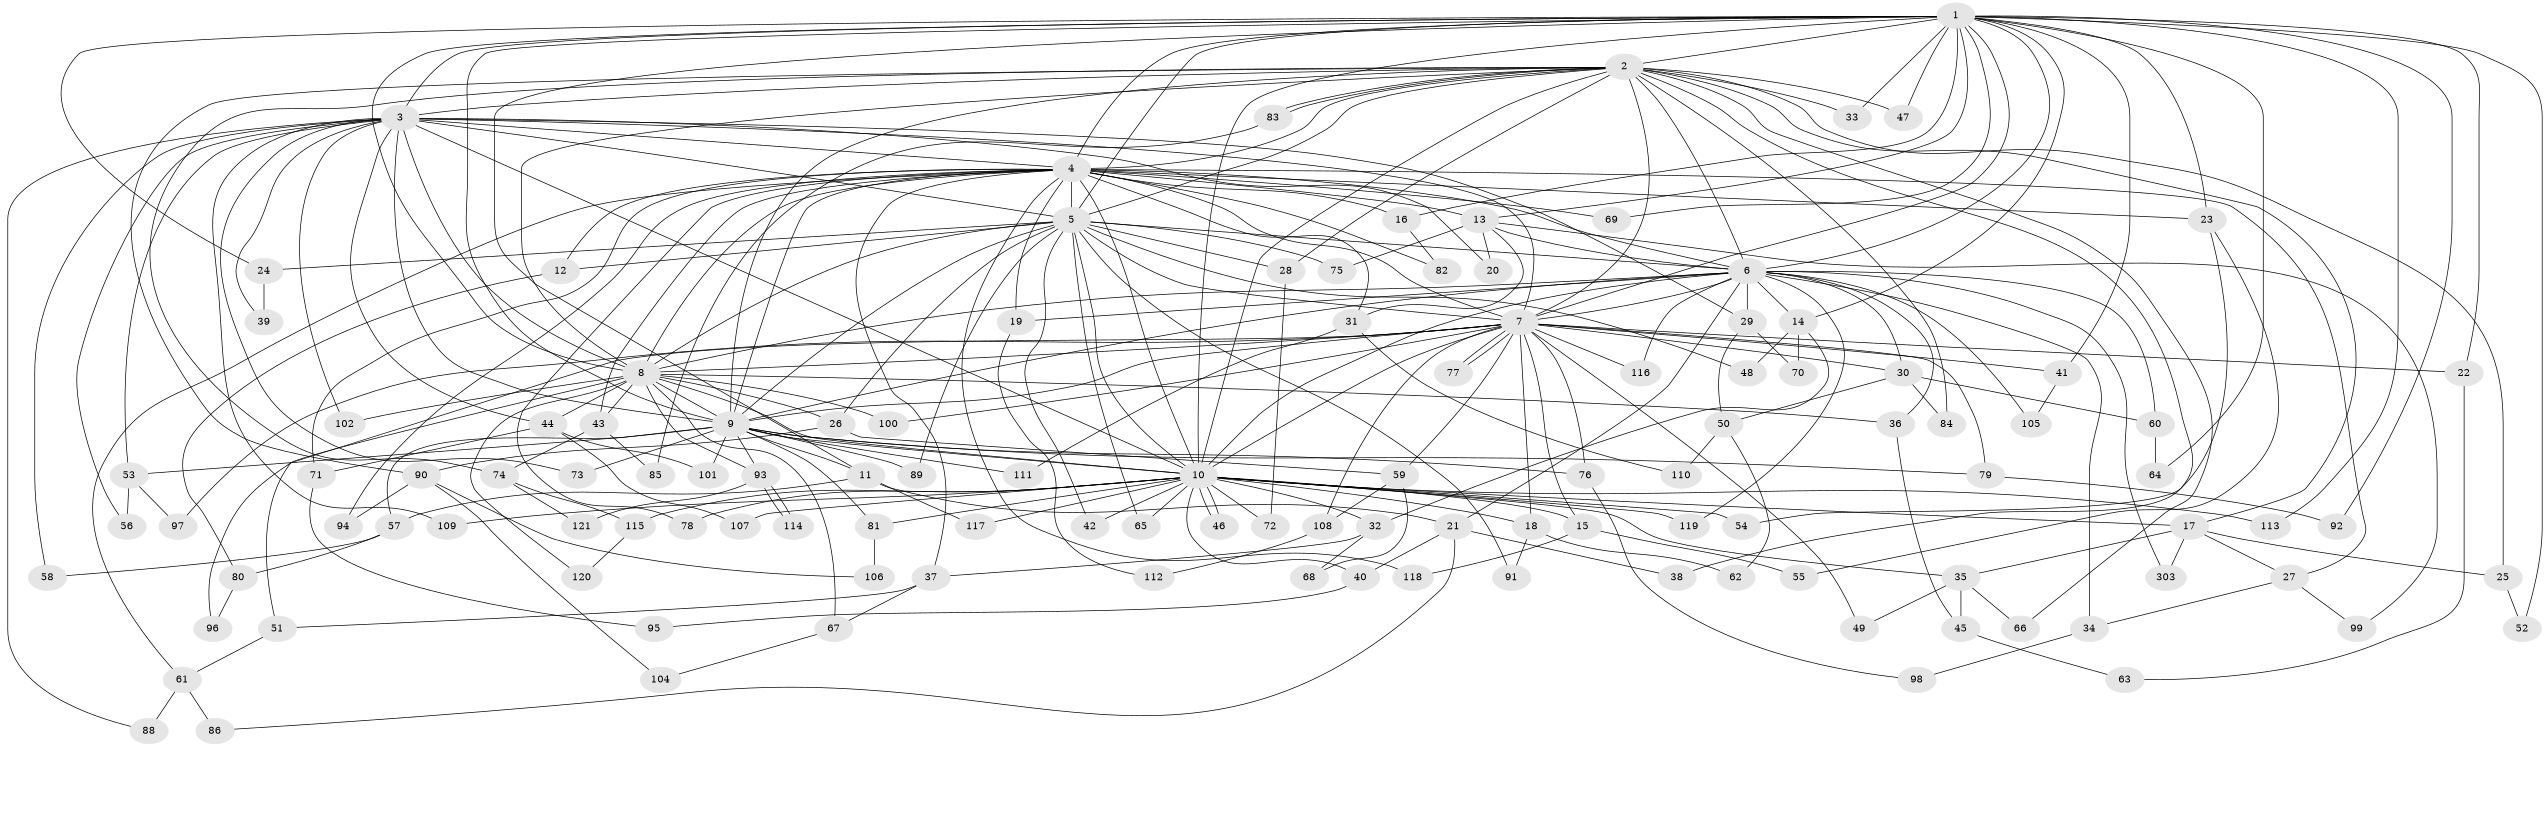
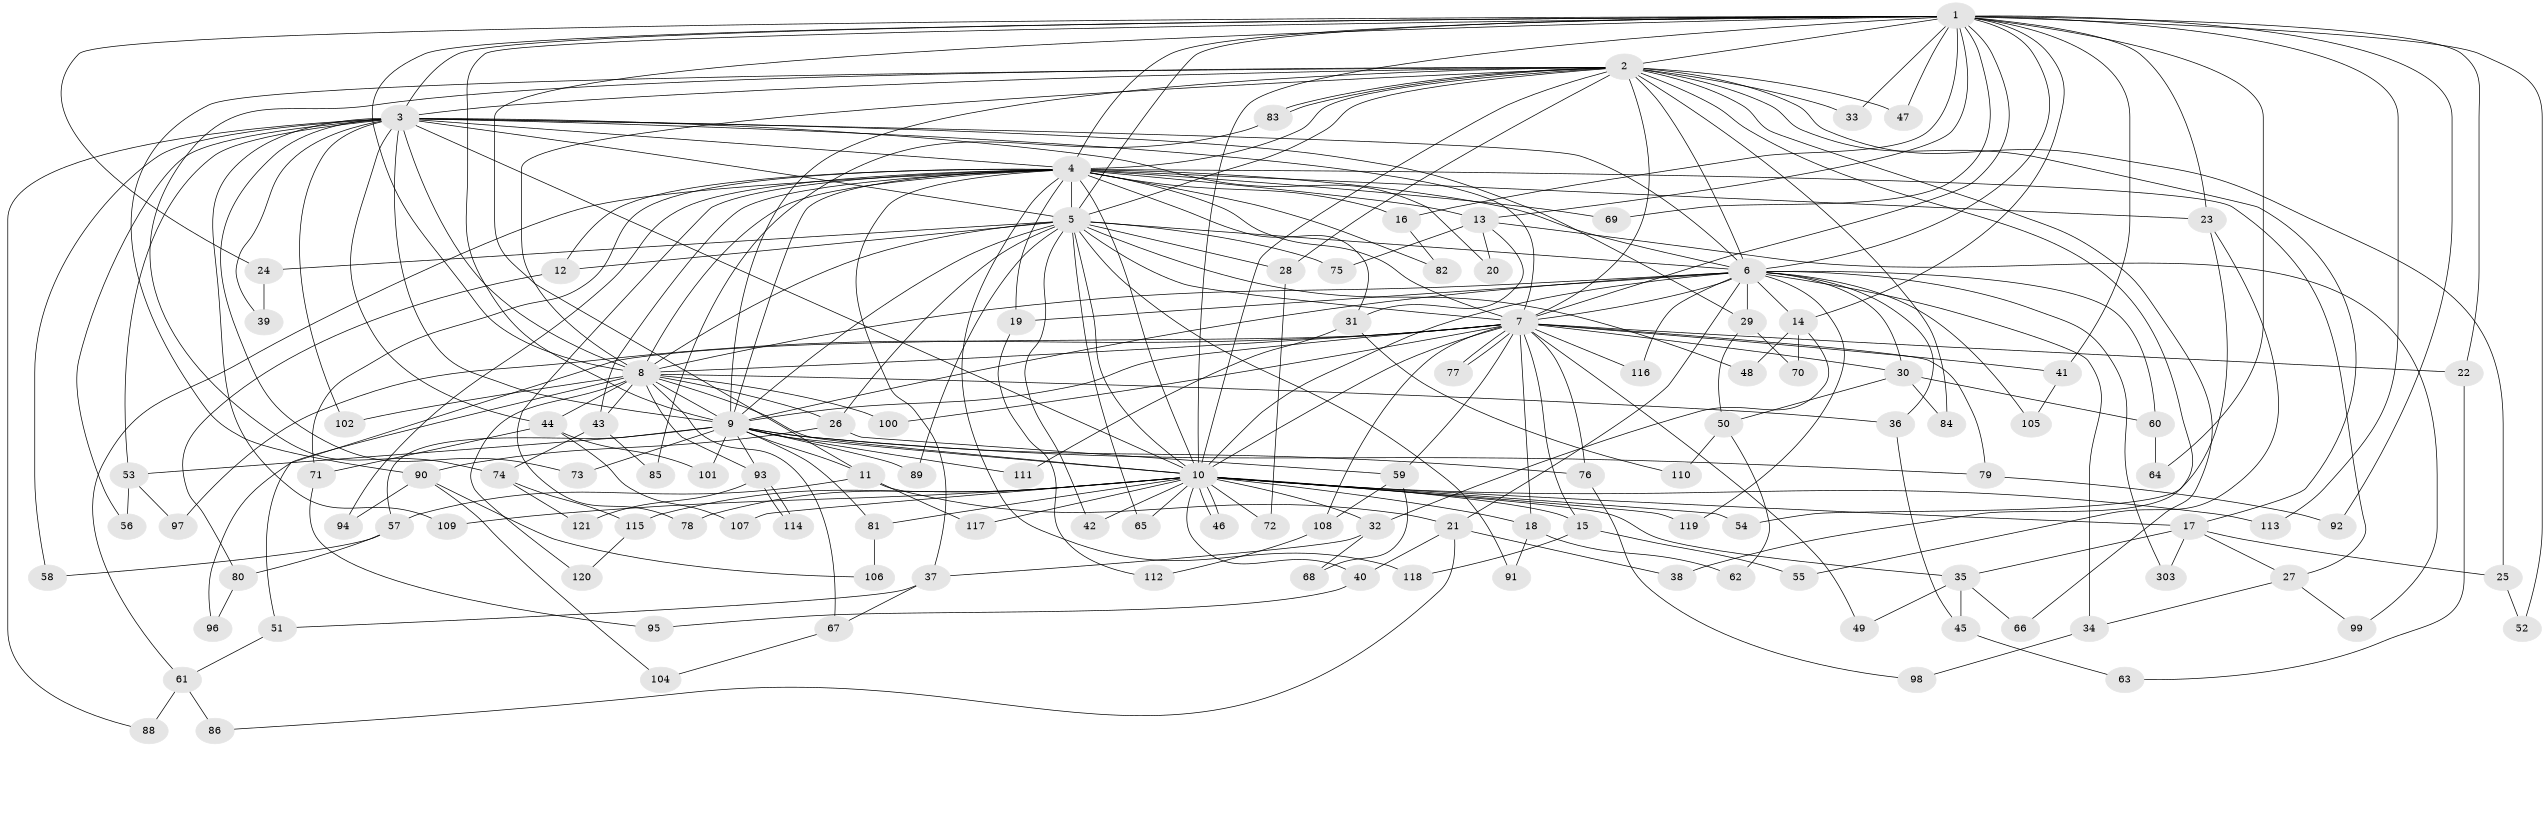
  graph {
    node [color=gray90 style=filled]
    1
    2
    3
    4
    5
    6
    7
    8
    9
    10
    11
    13
    14
    16
    22
    23
    24
    33
    41
    47
    52
    64
    69
    92
    113
    17
    25
    28
    38
    66
    74
    83
    84
    90
    20
    29
    39
    44
    53
    56
    58
    73
    88
    102
    109
    12
    19
    27
    31
    37
    43
    61
    71
    78
    82
    94
    118
    26
    42
    48
    65
    75
    89
    91
    21
    30
    34
    36
    60
    n70 [label=303]
    105
    116
    119
    15
    18
    49
    51
    59
    76
    77
    79
    97
    100
    108
    67
    93
    96
    120
    57
    81
    101
    111
    32
    35
    40
    46
    54
    72
    107
    115
    117
    99
    70
    63
    55
    121
    85
    104
    106
    50
    80
    112
    110
    86
    95
    98
    45
    62
    68
    114
    1 -- 2
    1 -- 3
    1 -- 4
    1 -- 5
    1 -- 6
    1 -- 7
    1 -- 8
    1 -- 9
    1 -- 10
    1 -- 11
    1 -- 13
    1 -- 14
    1 -- 16
    1 -- 22
    1 -- 23
    1 -- 24
    1 -- 33
    1 -- 41
    1 -- 47
    1 -- 52
    1 -- 64
    1 -- 69
    1 -- 92
    1 -- 113
    2 -- 3
    2 -- 4
    2 -- 5
    2 -- 6
    2 -- 7
    2 -- 8
    2 -- 9
    2 -- 10
    2 -- 33
    2 -- 47
    2 -- 17
    2 -- 25
    2 -- 28
    2 -- 38
    2 -- 66
    2 -- 74
    2 -- 83
    2 -- 83
    2 -- 84
    2 -- 90
    3 -- 4
    3 -- 5
-   13 -- 6
+   3 -- 6
    3 -- 7
    3 -- 8
    3 -- 9
    3 -- 10
    3 -- 20
    3 -- 29
    3 -- 39
    3 -- 44
    3 -- 53
    3 -- 56
    3 -- 58
    3 -- 73
    3 -- 88
    3 -- 102
    3 -- 109
    4 -- 5
    4 -- 6
    4 -- 7
    4 -- 8
    4 -- 9
    4 -- 10
    4 -- 13
    4 -- 16
    4 -- 23
    4 -- 69
    4 -- 12
    4 -- 19
    4 -- 27
    4 -- 31
    4 -- 37
    4 -- 43
    4 -- 61
    4 -- 71
    4 -- 78
    4 -- 82
    4 -- 94
    4 -- 118
    5 -- 6
    5 -- 7
    5 -- 8
    5 -- 9
    5 -- 10
    5 -- 24
    5 -- 28
    5 -- 12
    5 -- 26
    5 -- 42
    5 -- 48
    5 -- 65
    5 -- 75
    5 -- 89
    5 -- 91
    6 -- 7
    6 -- 8
    6 -- 9
    6 -- 10
    6 -- 14
    6 -- 29
    6 -- 19
    6 -- 21
    6 -- 30
    6 -- 34
    6 -- 36
    6 -- 60
    6 -- n70
    6 -- 105
    6 -- 116
    6 -- 119
    7 -- 8
    7 -- 9
    7 -- 10
    7 -- 22
    7 -- 41
    7 -- 30
    7 -- 116
    7 -- 15
    7 -- 18
    7 -- 49
    7 -- 51
    7 -- 59
    7 -- 76
    7 -- 77
    7 -- 77
    7 -- 79
    7 -- 97
    7 -- 100
    7 -- 108
    8 -- 9
    8 -- 10
    8 -- 44
    8 -- 102
    8 -- 43
    8 -- 26
    8 -- 36
    8 -- 100
    8 -- 67
    8 -- 93
    8 -- 96
    8 -- 120
    9 -- 10
    9 -- 11
    9 -- 53
    9 -- 73
    9 -- 89
    9 -- 76
    9 -- 79
    9 -- 93
    9 -- 57
    9 -- 81
    9 -- 101
    9 -- 111
    10 -- 113
    10 -- 17
    10 -- 109
    10 -- 78
    10 -- 42
    10 -- 65
    10 -- 119
    10 -- 15
    10 -- 18
    10 -- 81
    10 -- 32
    10 -- 35
    10 -- 40
    10 -- 46
    10 -- 46
    10 -- 54
    10 -- 72
    10 -- 107
    10 -- 115
    10 -- 117
    11 -- 21
    11 -- 57
    11 -- 117
    13 -- 20
    13 -- 31
    13 -- 75
    13 -- 99
    14 -- 48
    14 -- 32
    14 -- 70
    16 -- 82
    22 -- 63
    23 -- 54
    23 -- 55
    24 -- 39
    41 -- 105
    17 -- 25
    17 -- 27
    17 -- n70
    17 -- 35
    25 -- 52
    28 -- 72
    74 -- 115
    74 -- 121
    83 -- 85
    90 -- 94
    90 -- 104
    90 -- 106
    29 -- 70
    29 -- 50
    44 -- 71
    44 -- 101
    44 -- 107
    53 -- 56
    53 -- 97
    12 -- 80
    19 -- 112
    27 -- 34
    27 -- 99
    31 -- 111
    31 -- 110
    37 -- 51
    37 -- 67
    43 -- 74
    43 -- 85
    61 -- 88
    61 -- 86
    71 -- 95
    26 -- 90
    26 -- 59
    21 -- 38
    21 -- 40
    21 -- 86
    30 -- 84
    30 -- 60
    30 -- 50
    34 -- 98
    36 -- 45
    60 -- 64
    15 -- 118
    15 -- 55
    18 -- 91
    18 -- 62
    51 -- 61
    59 -- 108
    59 -- 68
    76 -- 98
    79 -- 92
    108 -- 112
    67 -- 104
    93 -- 121
    93 -- 114
    93 -- 114
    57 -- 58
    57 -- 80
    81 -- 106
    32 -- 37
    32 -- 68
    35 -- 66
    35 -- 49
    35 -- 45
    40 -- 95
    115 -- 120
    50 -- 110
    50 -- 62
    80 -- 96
    45 -- 63
  }
